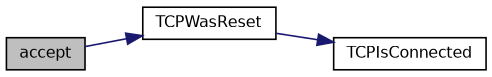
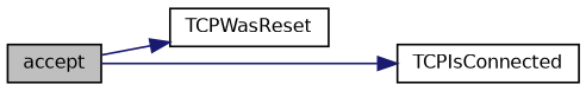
  digraph {
    rankdir=LR
    node [color=black fillcolor=white fontname=Helvetica fontsize=10 shape=record style=filled]
    edge [color=midnightblue fontname=Helvetica fontsize=10 labelfontname=Helvetica labelfontsize=10 style=solid]
    n1 [fillcolor=grey75 fontcolor=black height=0.2 label=accept width=0.4]
    n2 [height=0.2 label=TCPWasReset width=0.4]
    n3 [height=0.2 label=TCPIsConnected width=0.4]
    n1 -> n2
-   n2 -> n3
+   n1 -> n3
  }
